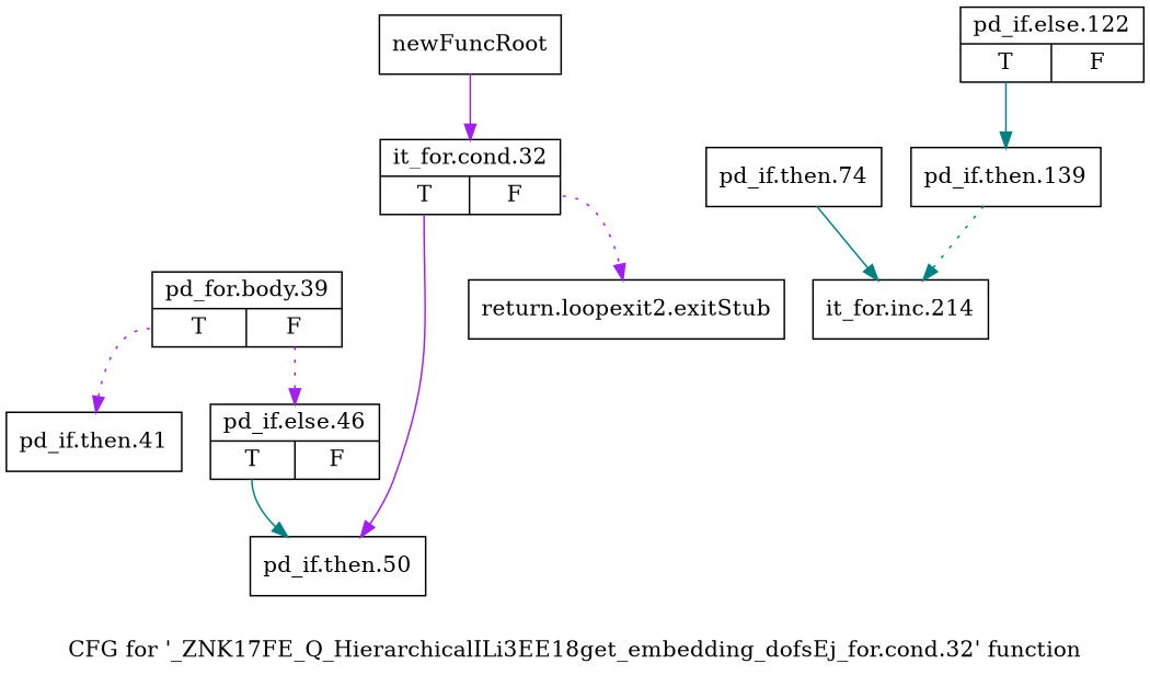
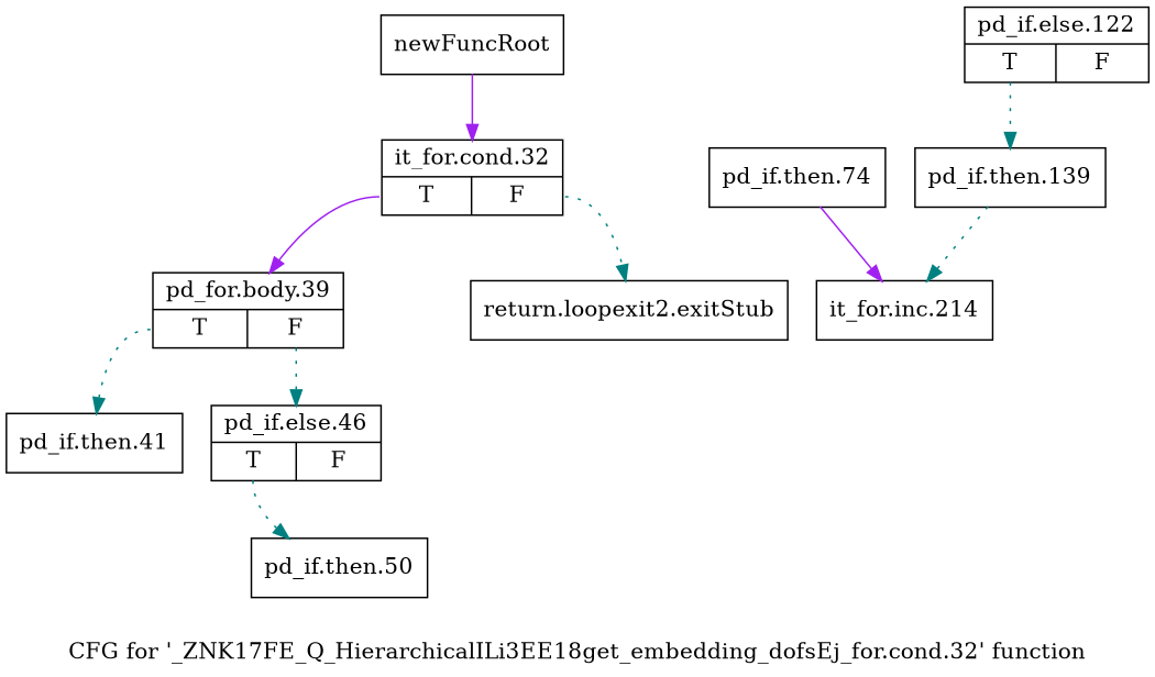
  digraph {
    label="CFG for '_ZNK17FE_Q_HierarchicalILi3EE18get_embedding_dofsEj_for.cond.32' function"
    node [shape=record]
    edge [color=teal style=solid tailport=s0]
    n1 [label="{newFuncRoot}"]
    n2 [label="{it_for.cond.32|{<s0>T|<s1>F}}"]
    n3 [label="{return.loopexit2.exitStub}"]
    n4 [label="{pd_for.body.39|{<s0>T|<s1>F}}"]
    n5 [label="{pd_if.then.41}"]
    n6 [label="{pd_if.else.46|{<s0>T|<s1>F}}"]
    n7 [label="{pd_if.then.50}"]
    n8 [label="{it_for.inc.214}"]
    n9 [label="{pd_if.then.74}"]
    n10 [label="{pd_if.else.122|{<s0>T|<s1>F}}"]
    n11 [label="{pd_if.then.139}"]
    n1 -> n2 [color=purple tailport=""]
-   n2 -> n3 [color=purple style=dotted tailport=s1]
-   n2 -> n7 [color=purple]
-   n4 -> n5 [color=purple style=dotted]
-   n4 -> n6 [color=purple style=dotted tailport=s1]
-   n6 -> n7
-   n9 -> n8 [tailport=""]
-   n10 -> n11
+   n2 -> n3 [style=dotted tailport=s1]
+   n2 -> n4 [color=purple]
+   n4 -> n5 [style=dotted]
+   n4 -> n6 [style=dotted tailport=s1]
+   n6 -> n7 [style=dotted]
+   n9 -> n8 [color=purple tailport=""]
+   n10 -> n11 [style=dotted]
    n11 -> n8 [style=dotted tailport=""]
  }
